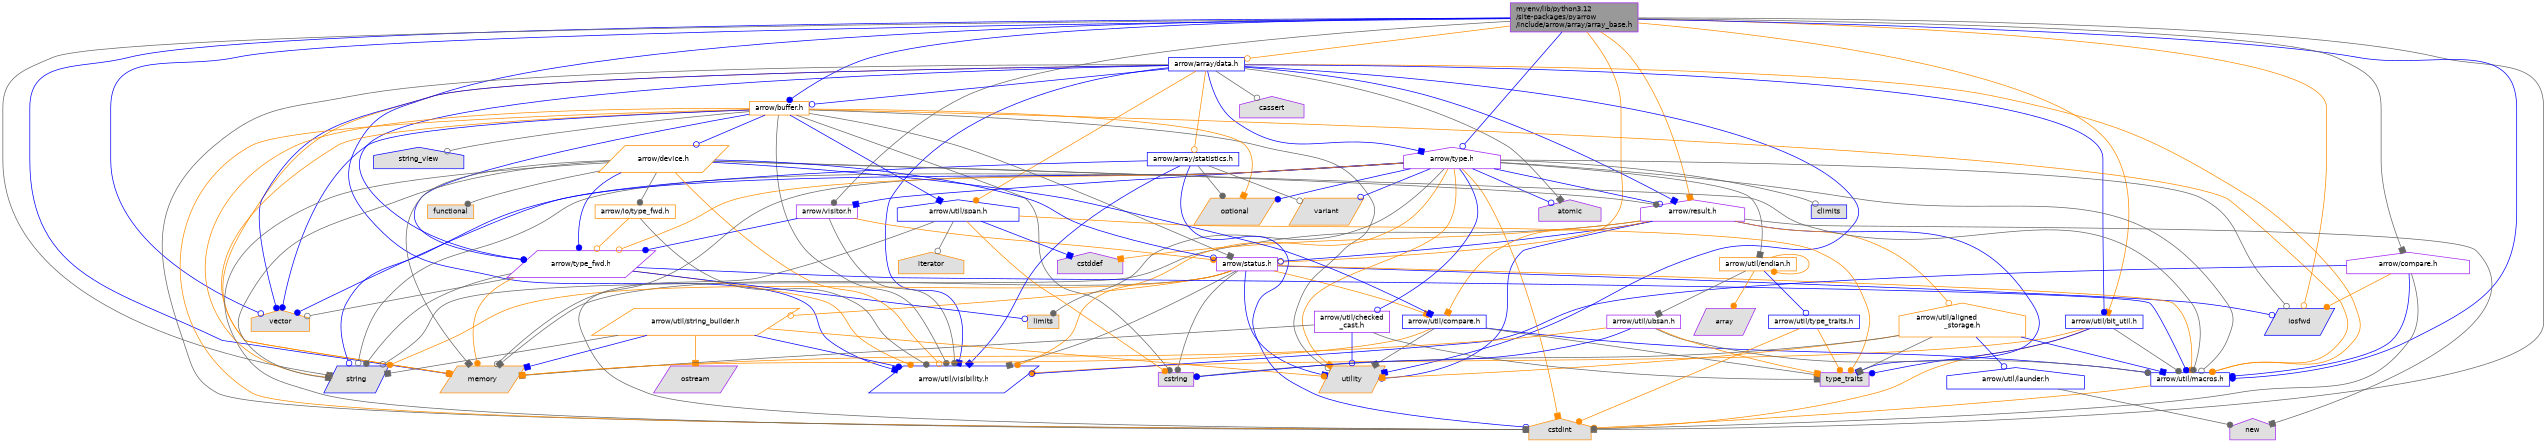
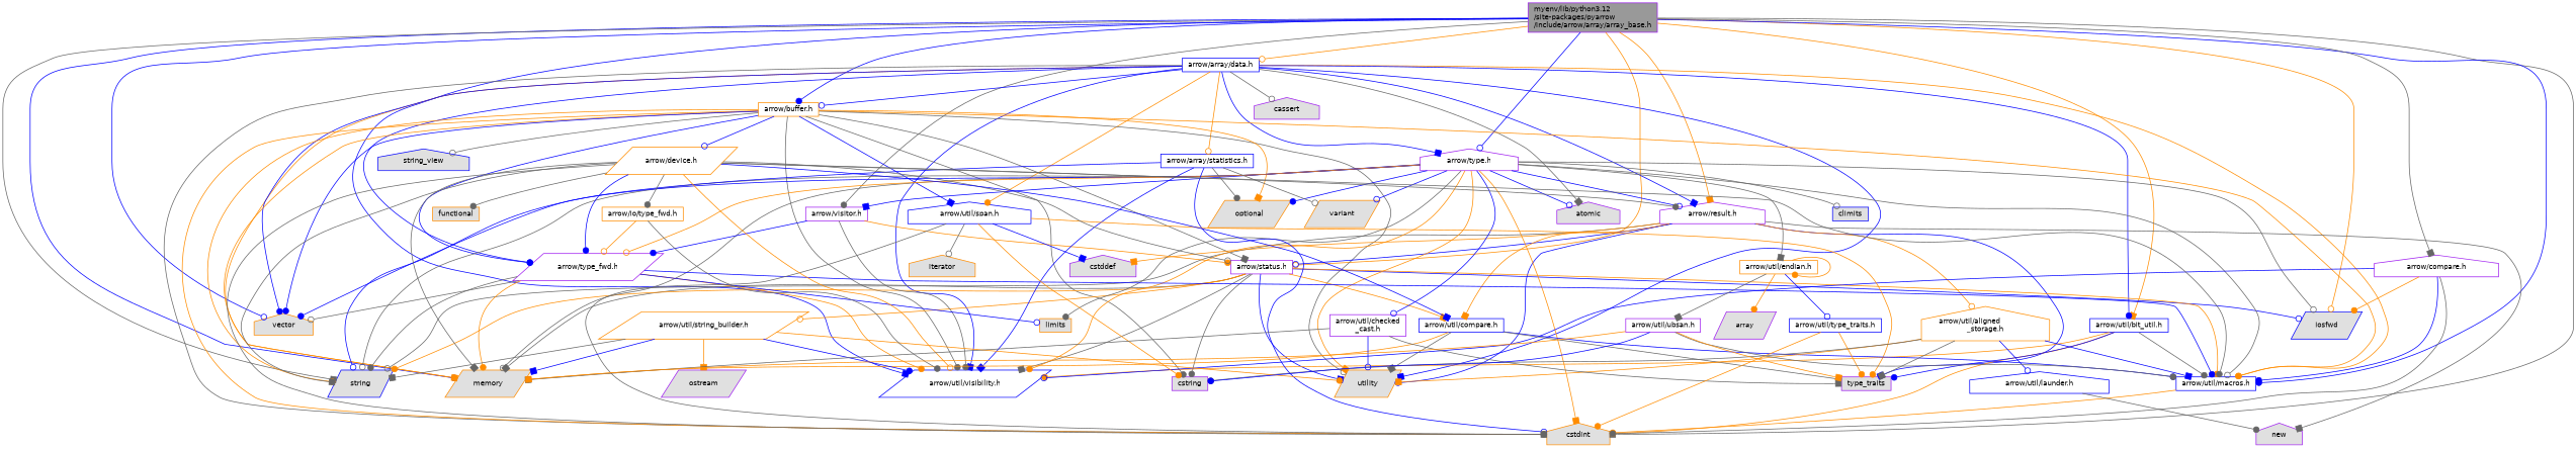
  digraph {
    node [color=purple fillcolor=white fontname=Helvetica fontsize=10 shape=box style=filled]
    edge [arrowhead=dot color=gray40 fontname=Helvetica fontsize=10 labelfontname=Helvetica labelfontsize=10 style=solid]
    n1 [fillcolor=grey60 fontcolor=black height=0.2 label="myenv/lib/python3.12\l/site-packages/pyarrow\l/include/arrow/array/array_base.h" width=0.4]
    n2 [color=darkorange fillcolor="#E0E0E0" height=0.2 label=cstdint shape=house width=0.4]
    n3 [color=blue fillcolor="#E0E0E0" height=0.2 label=iosfwd shape=parallelogram width=0.4]
    n4 [color=darkorange fillcolor="#E0E0E0" height=0.2 label=memory shape=parallelogram width=0.4]
    n5 [color=blue fillcolor="#E0E0E0" height=0.2 label=string shape=parallelogram width=0.4]
    n6 [color=darkorange fillcolor="#E0E0E0" height=0.2 label=vector shape=house width=0.4]
    n7 [color=blue height=0.2 label="arrow/array/data.h" width=0.4]
    n8 [color=blue height=0.2 label="arrow/util/visibility.h" shape=parallelogram width=0.4]
    n9 [color=darkorange height=0.2 label="arrow/buffer.h" width=0.4]
    n10 [color=blue height=0.2 label="arrow/util/macros.h" width=0.4]
    n11 [height=0.2 label="arrow/result.h" shape=house width=0.4]
    n12 [height=0.2 label="arrow/status.h" width=0.4]
    n13 [height=0.2 label="arrow/type.h" shape=house width=0.4]
    n14 [height=0.2 label="arrow/visitor.h" width=0.4]
    n15 [color=blue height=0.2 label="arrow/util/bit_util.h" width=0.4]
    n16 [height=0.2 label="arrow/compare.h" shape=house width=0.4]
    n17 [fillcolor="#E0E0E0" height=0.2 label=atomic shape=house width=0.4]
    n18 [fillcolor="#E0E0E0" height=0.2 label=cassert shape=house width=0.4]
    n19 [color=darkorange fillcolor="#E0E0E0" height=0.2 label=utility shape=parallelogram width=0.4]
    n20 [color=blue height=0.2 label="arrow/array/statistics.h" width=0.4]
    n21 [height=0.2 label="arrow/type_fwd.h" shape=parallelogram width=0.4]
    n22 [color=blue height=0.2 label="arrow/util/span.h" shape=house width=0.4]
    n23 [color=darkorange fillcolor="#E0E0E0" height=0.2 label=optional shape=parallelogram width=0.4]
    n24 [fillcolor="#E0E0E0" height=0.2 label=cstring width=0.4]
    n25 [color=blue fillcolor="#E0E0E0" height=0.2 label=string_view shape=house width=0.4]
    n26 [color=darkorange height=0.2 label="arrow/device.h" shape=parallelogram width=0.4]
    n27 [color=blue height=0.2 label="arrow/util/compare.h" width=0.4]
    n28 [fillcolor="#E0E0E0" height=0.2 label=cstddef shape=house width=0.4]
    n29 [fillcolor="#E0E0E0" height=0.2 label=new shape=house width=0.4]
    n30 [fillcolor="#E0E0E0" height=0.2 label=type_traits width=0.4]
    n31 [color=darkorange height=0.2 label="arrow/util/aligned\l_storage.h" shape=house width=0.4]
    n32 [color=darkorange height=0.2 label="arrow/util/string_builder.h" shape=parallelogram width=0.4]
    n33 [color=darkorange fillcolor="#E0E0E0" height=0.2 label=variant shape=parallelogram width=0.4]
    n34 [color=darkorange fillcolor="#E0E0E0" height=0.2 label=limits width=0.4]
    n35 [color=blue fillcolor="#E0E0E0" height=0.2 label=climits width=0.4]
    n36 [height=0.2 label="arrow/util/checked\l_cast.h" width=0.4]
    n37 [color=darkorange height=0.2 label="arrow/util/endian.h" width=0.4]
    n38 [color=darkorange fillcolor="#E0E0E0" height=0.2 label=iterator shape=house width=0.4]
    n39 [color=darkorange fillcolor="#E0E0E0" height=0.2 label=functional width=0.4]
    n40 [color=darkorange height=0.2 label="arrow/io/type_fwd.h" width=0.4]
    n41 [color=blue height=0.2 label="arrow/util/launder.h" shape=house width=0.4]
    n42 [fillcolor="#E0E0E0" height=0.2 label=ostream shape=parallelogram width=0.4]
    n43 [fillcolor="#E0E0E0" height=0.2 label=array shape=parallelogram width=0.4]
    n44 [color=blue height=0.2 label="arrow/util/type_traits.h" width=0.4]
    n45 [height=0.2 label="arrow/util/ubsan.h" width=0.4]
    n1 -> n2 [arrowhead=box]
    n1 -> n3 [arrowhead=odot color=darkorange]
    n1 -> n4 [color=blue]
    n1 -> n5 [arrowhead=box]
    n1 -> n6 [arrowhead=odot color=blue]
    n1 -> n7 [arrowhead=odot color=darkorange]
    n1 -> n8 [arrowhead=box color=blue]
    n1 -> n9 [color=blue]
    n1 -> n10 [color=blue]
    n1 -> n11 [arrowhead=box color=darkorange]
    n1 -> n12 [arrowhead=odot color=darkorange]
    n1 -> n13 [arrowhead=odot color=blue]
    n1 -> n14
    n1 -> n15 [arrowhead=box color=darkorange]
    n1 -> n16 [arrowhead=box]
    n7 -> n2
    n7 -> n4 [arrowhead=box color=darkorange]
    n7 -> n6 [color=blue]
    n7 -> n8 [arrowhead=box color=blue]
    n7 -> n9 [arrowhead=odot color=blue]
    n7 -> n10 [color=darkorange]
    n7 -> n11 [arrowhead=box color=blue]
    n7 -> n13 [arrowhead=box color=blue]
    n7 -> n15 [color=blue]
    n7 -> n17 [arrowhead=box]
    n7 -> n18 [arrowhead=odot]
    n7 -> n19 [arrowhead=box color=blue]
    n7 -> n20 [arrowhead=odot color=darkorange]
    n7 -> n21 [color=blue]
    n7 -> n22 [color=darkorange]
    n9 -> n2 [arrowhead=odot color=darkorange]
    n9 -> n4 [arrowhead=odot color=darkorange]
    n9 -> n5 [arrowhead=odot color=darkorange]
    n9 -> n6 [color=blue]
    n9 -> n8
    n9 -> n10 [arrowhead=odot color=darkorange]
    n9 -> n12 [arrowhead=box]
    n9 -> n19 [arrowhead=odot]
    n9 -> n21 [color=blue]
    n9 -> n22 [arrowhead=box color=blue]
    n9 -> n23 [arrowhead=box color=darkorange]
    n9 -> n24
    n9 -> n25 [arrowhead=odot]
    n9 -> n26 [arrowhead=odot color=blue]
    n10 -> n2 [color=darkorange]
    n11 -> n5 [arrowhead=odot]
    n11 -> n12 [arrowhead=odot color=blue]
    n11 -> n19 [arrowhead=odot color=blue]
    n11 -> n27 [arrowhead=box color=darkorange]
    n11 -> n28 [arrowhead=box color=darkorange]
    n11 -> n29 [arrowhead=box]
    n11 -> n30 [arrowhead=box color=blue]
    n11 -> n31 [arrowhead=odot color=darkorange]
    n12 -> n3 [arrowhead=odot color=blue]
    n12 -> n4 [arrowhead=box]
    n12 -> n5 [color=darkorange]
    n12 -> n8 [arrowhead=box]
    n12 -> n10 [color=darkorange]
    n12 -> n19 [arrowhead=box color=blue]
    n12 -> n24
    n12 -> n27 [arrowhead=box color=darkorange]
    n12 -> n32 [arrowhead=odot color=darkorange]
    n13 -> n2 [arrowhead=box color=darkorange]
    n13 -> n3 [arrowhead=odot]
    n13 -> n4 [arrowhead=odot]
    n13 -> n5 [arrowhead=odot]
    n13 -> n6 [color=blue]
    n13 -> n8 [color=darkorange]
    n13 -> n10 [arrowhead=odot]
    n13 -> n11 [arrowhead=odot color=blue]
    n13 -> n14 [arrowhead=box color=blue]
    n13 -> n17 [arrowhead=odot color=blue]
    n13 -> n19 [arrowhead=box color=darkorange]
    n13 -> n21 [arrowhead=odot color=darkorange]
    n13 -> n23 [color=blue]
    n13 -> n33 [arrowhead=odot color=blue]
    n13 -> n34
    n13 -> n35 [arrowhead=odot]
    n13 -> n36 [arrowhead=odot color=blue]
    n13 -> n37 [arrowhead=box]
    n14 -> n8
    n14 -> n12 [color=darkorange]
    n14 -> n21 [color=blue]
    n15 -> n2 [color=darkorange]
    n15 -> n8 [color=darkorange]
    n15 -> n10
    n15 -> n30 [color=blue]
    n16 -> n2
    n16 -> n3 [color=darkorange]
    n16 -> n8 [arrowhead=odot color=blue]
    n16 -> n10 [color=blue]
    n20 -> n2 [arrowhead=odot color=blue]
    n20 -> n5 [arrowhead=odot color=blue]
    n20 -> n8 [arrowhead=box color=blue]
    n20 -> n23
    n20 -> n33 [arrowhead=odot]
    n21 -> n4 [color=darkorange]
    n21 -> n5
    n21 -> n6 [arrowhead=odot]
    n21 -> n8 [color=darkorange]
    n21 -> n10 [color=blue]
    n21 -> n34 [arrowhead=odot color=blue]
    n22 -> n2
    n22 -> n24 [color=darkorange]
    n22 -> n28 [arrowhead=box color=blue]
    n22 -> n30 [color=darkorange]
    n22 -> n38 [arrowhead=odot]
    n26 -> n2 [arrowhead=box]
    n26 -> n4 [arrowhead=box]
    n26 -> n5 [arrowhead=box]
    n26 -> n8 [arrowhead=odot color=darkorange]
    n26 -> n10
    n26 -> n11
-   n26 -> n12 [arrowhead=odot color=blue]
+   n26 -> n12 [arrowhead=odot]
    n26 -> n21 [color=blue]
    n26 -> n27 [arrowhead=box color=blue]
    n26 -> n39
    n26 -> n40
    n27 -> n4 [color=darkorange]
    n27 -> n10 [arrowhead=odot color=blue]
    n27 -> n19 [arrowhead=box]
    n27 -> n30
    n31 -> n10 [arrowhead=box color=blue]
    n31 -> n19 [arrowhead=box color=darkorange]
    n31 -> n24
    n31 -> n30 [arrowhead=box]
    n31 -> n41 [arrowhead=odot color=blue]
    n32 -> n4 [arrowhead=box color=blue]
    n32 -> n5 [arrowhead=box]
    n32 -> n8 [color=blue]
    n32 -> n19 [color=darkorange]
    n32 -> n42 [arrowhead=box color=darkorange]
    n36 -> n4 [arrowhead=box]
    n36 -> n19 [arrowhead=odot color=blue]
    n36 -> n30 [arrowhead=box]
    n37 -> n37 [color=darkorange]
    n37 -> n43 [color=darkorange]
    n37 -> n44 [arrowhead=odot color=blue]
    n37 -> n45 [arrowhead=box]
    n40 -> n8
    n40 -> n21 [arrowhead=odot color=darkorange]
    n41 -> n29
    n44 -> n2 [color=darkorange]
    n44 -> n30 [color=darkorange]
    n45 -> n4 [arrowhead=box color=darkorange]
    n45 -> n10
    n45 -> n24 [color=blue]
    n45 -> n30 [arrowhead=box color=darkorange]
  }
